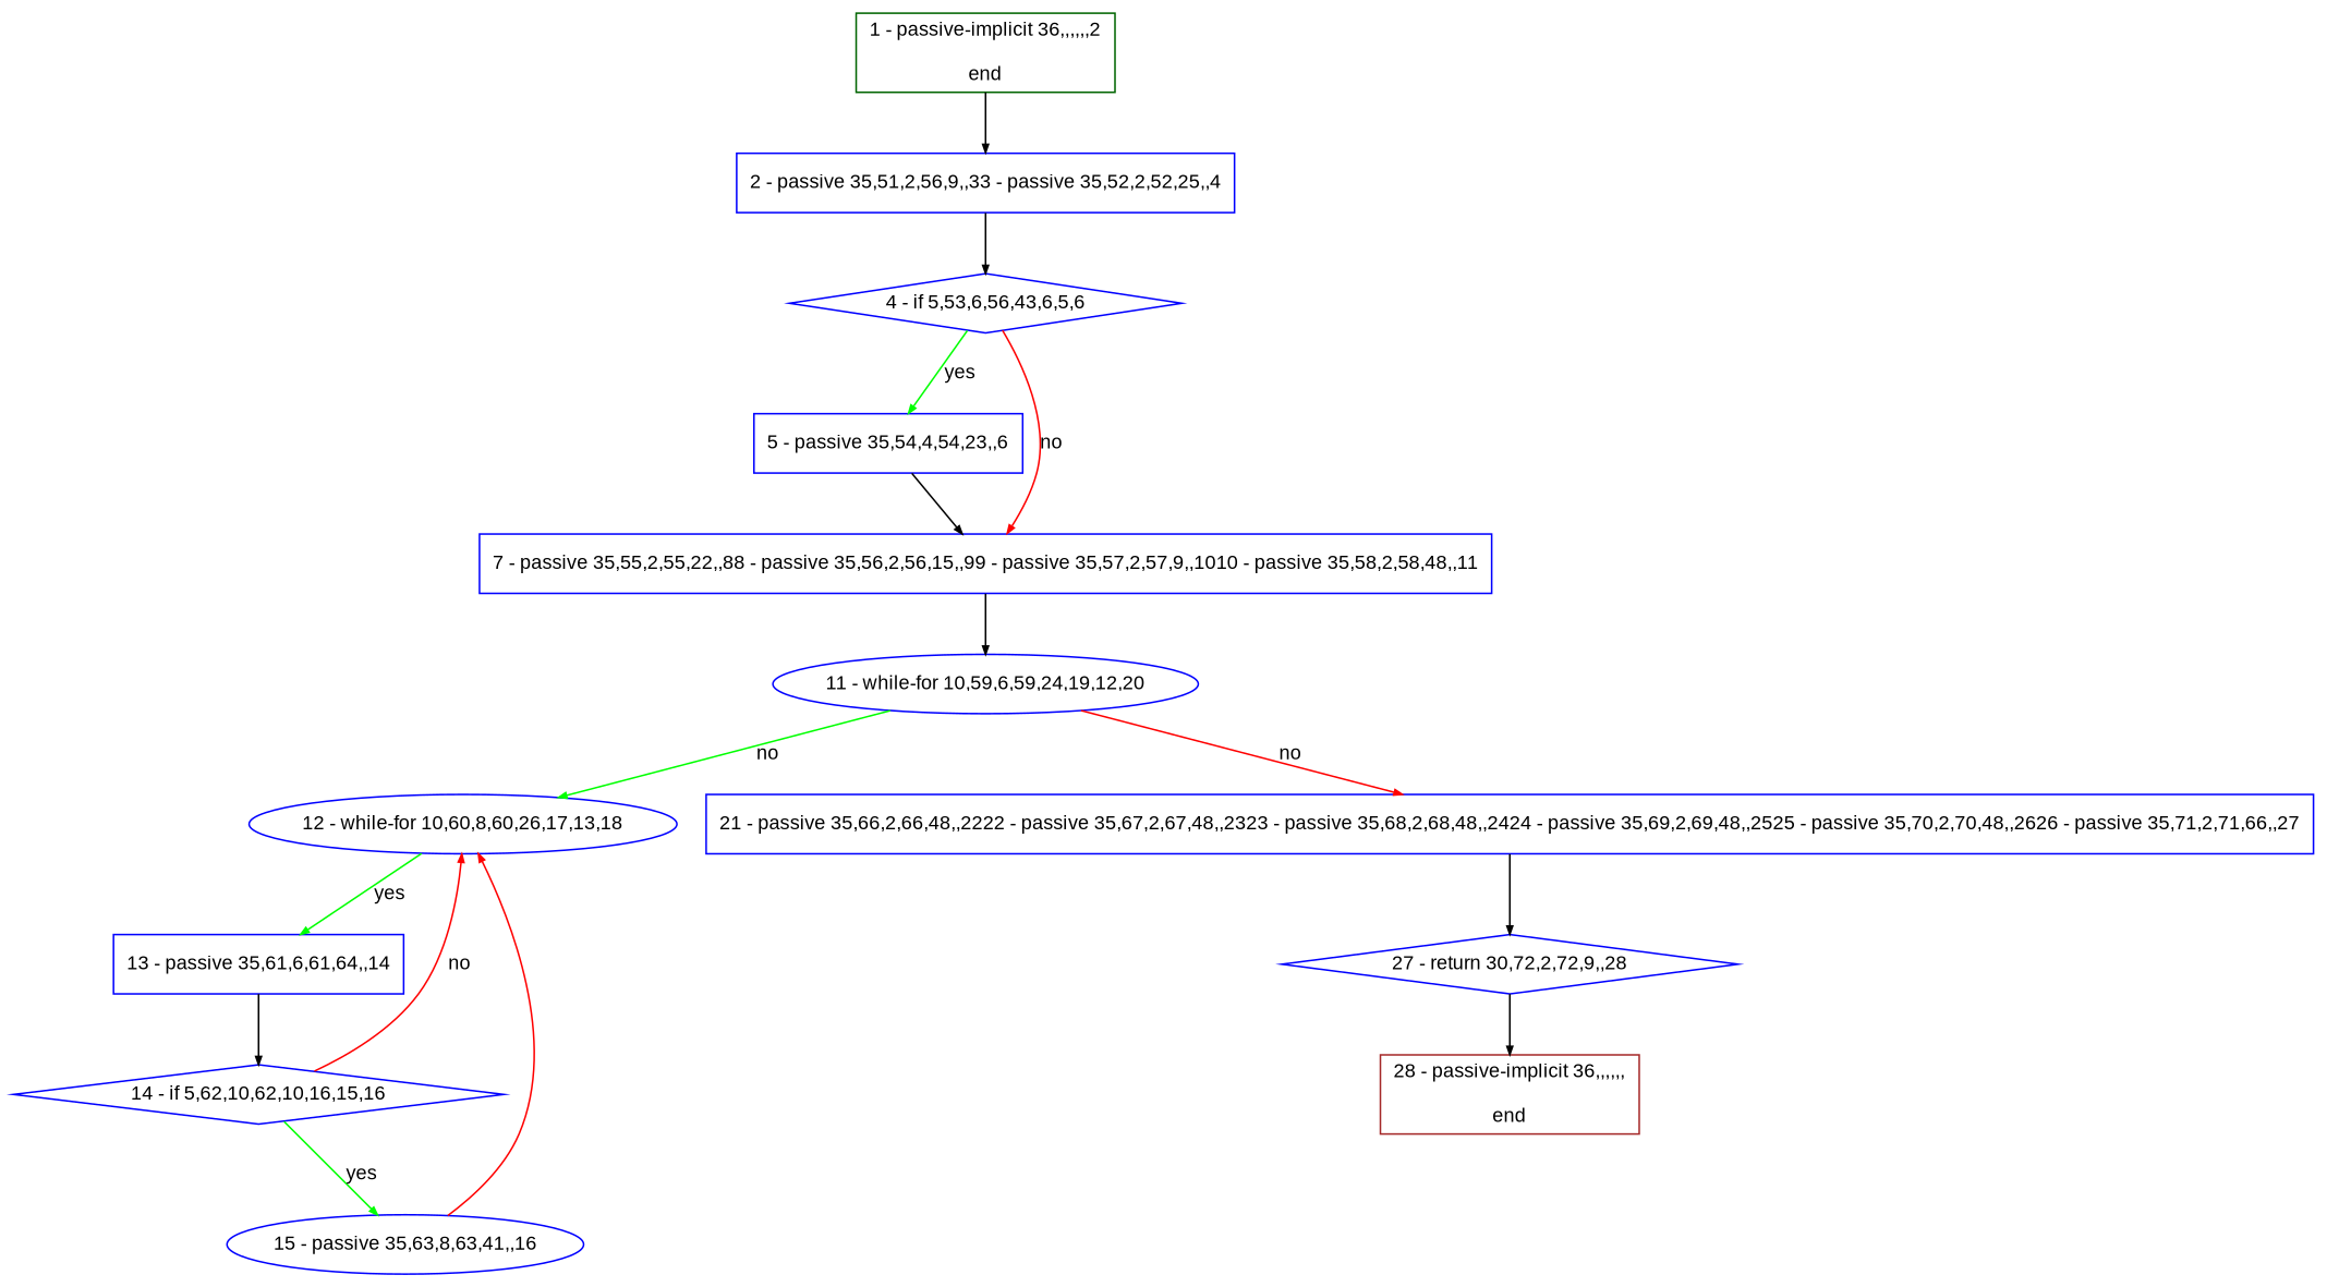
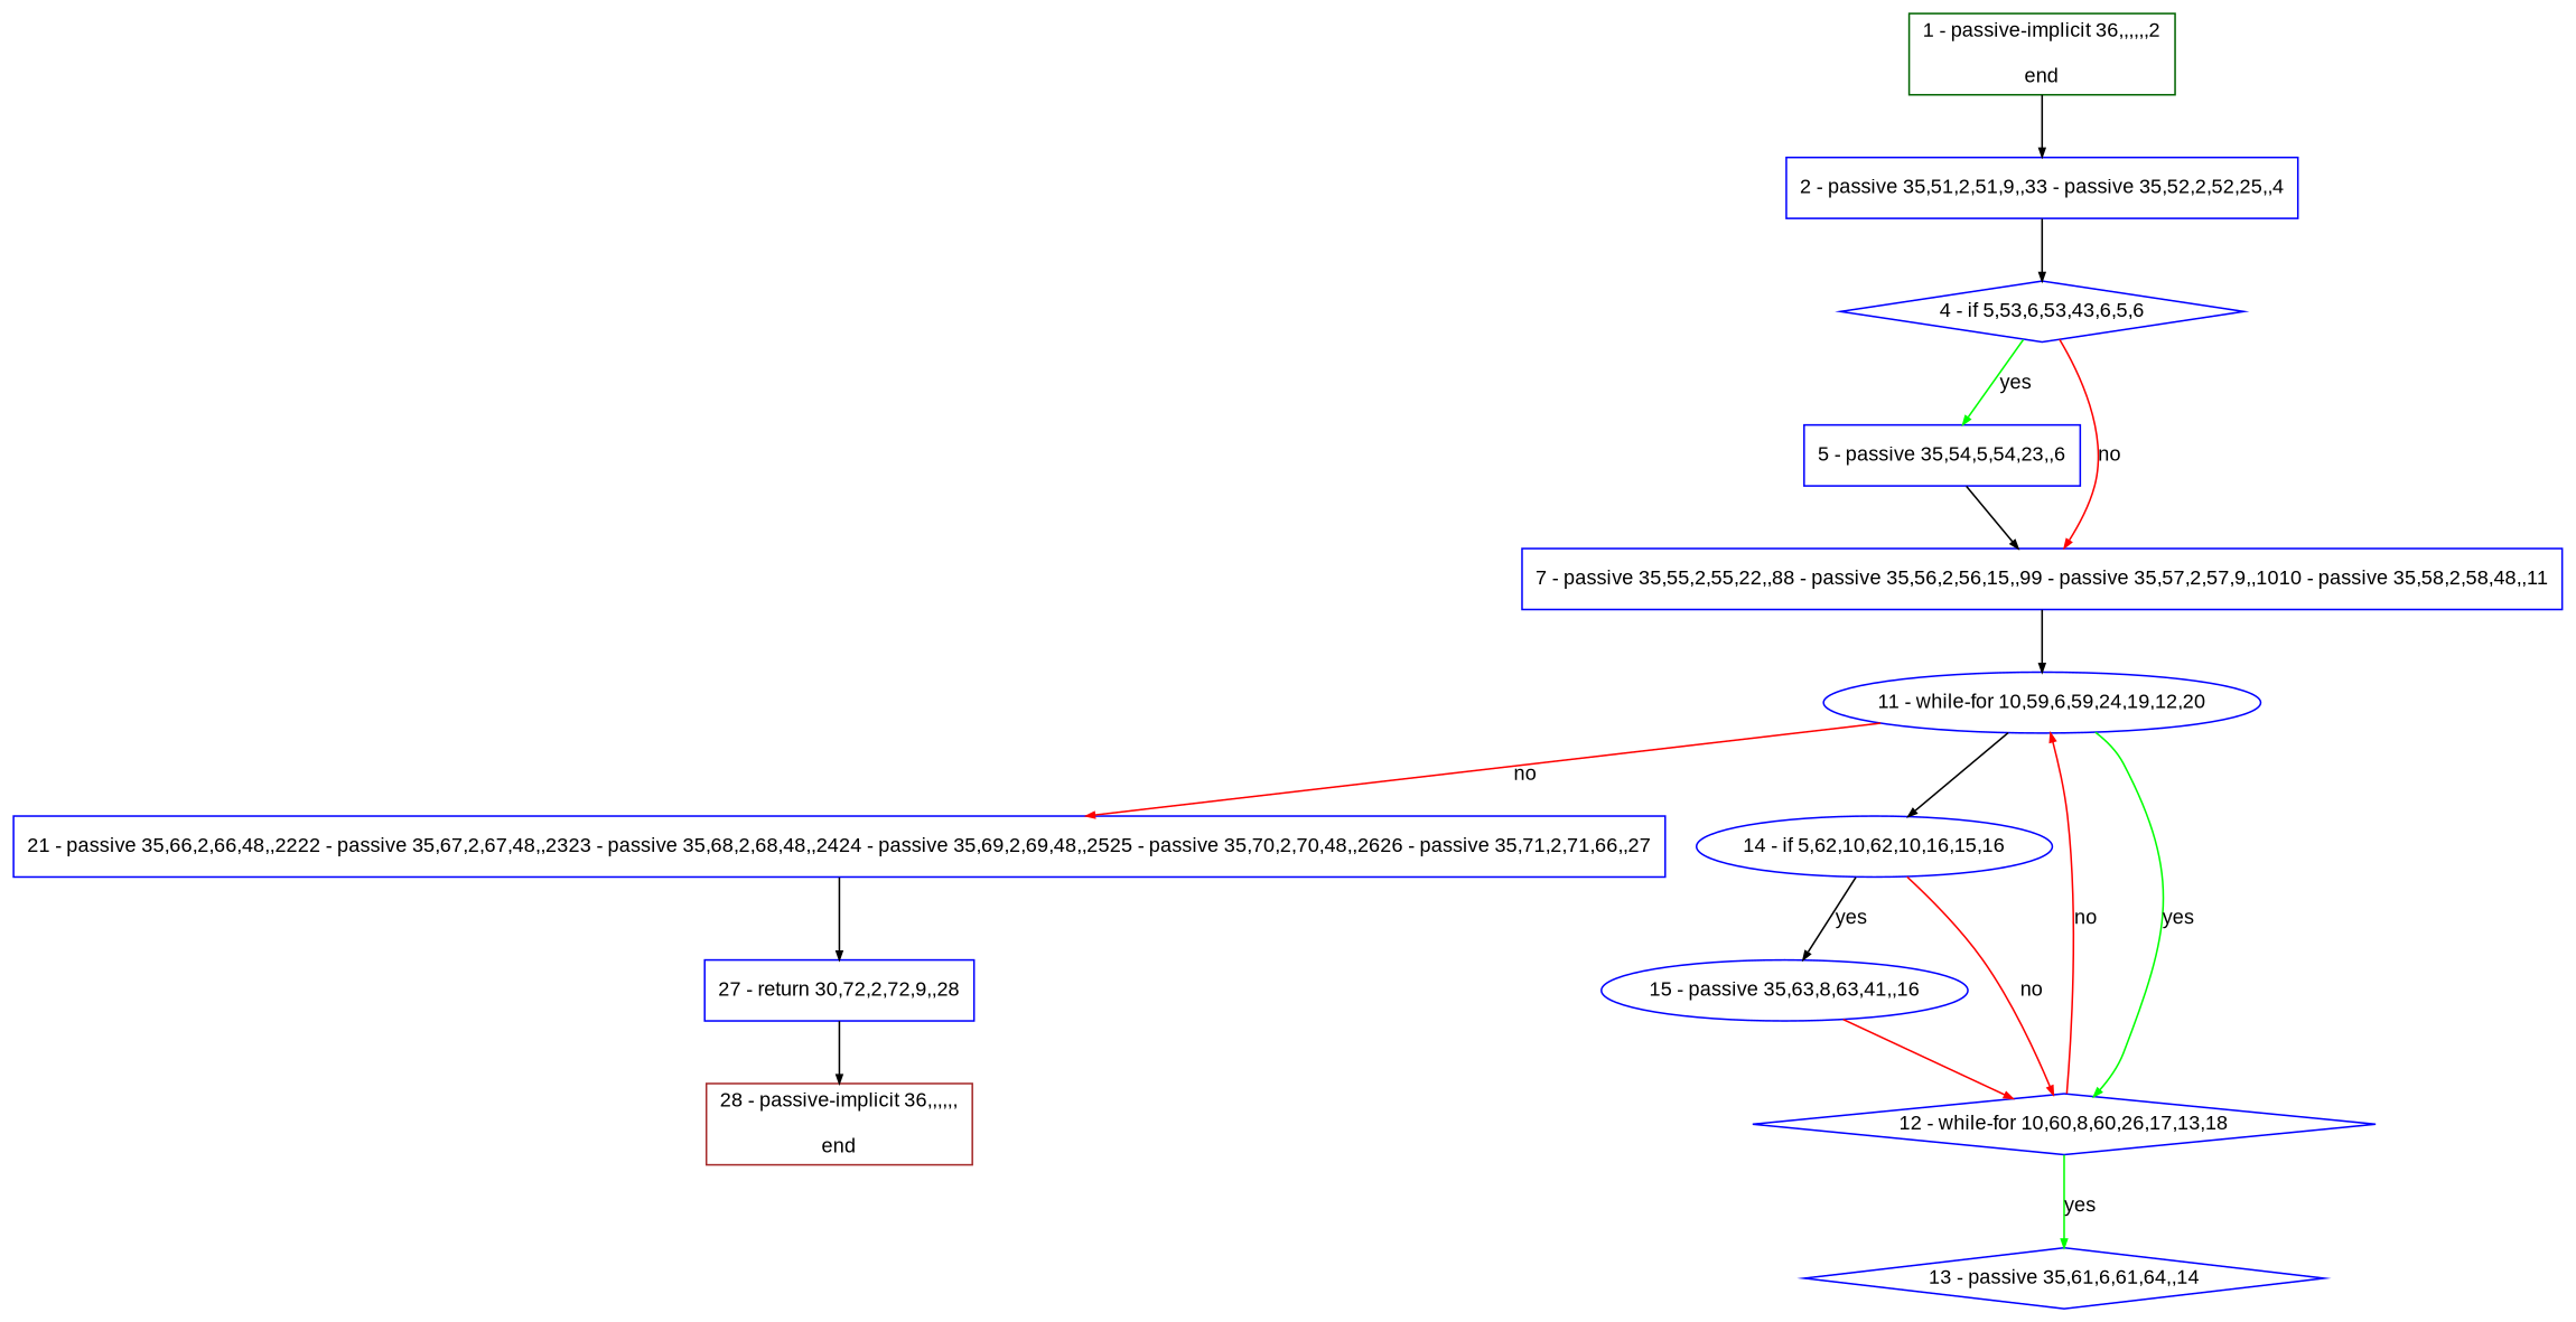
  digraph {
    bgcolor=white
    compound=true
    fillcolor="#FFFFCC"
    fontname=Arial
    fontsize=12
    pack=true
    packmode=clust
    style="rounded,filled"
    node [color="#0000ff" compound=true fillcolor="#ffffff" fixedsize=false fontname=Arial fontsize=12 node_initialized=no shape=box style=filled]
    edge [arrowhead=normal arrowsize=0.5 arrowtail=none color="#000000" compound=true dir=forward fontcolor=black fontname=Arial fontsize=12]
-   n1 [label="2 - passive 35,51,2,56,9,,33 - passive 35,52,2,52,25,,4"]
-   n2 [label="4 - if 5,53,6,56,43,6,5,6" shape=diamond]
-   n3 [label="5 - passive 35,54,4,54,23,,6"]
+   n1 [label="2 - passive 35,51,2,51,9,,33 - passive 35,52,2,52,25,,4"]
+   n2 [label="4 - if 5,53,6,53,43,6,5,6" shape=diamond]
+   n3 [label="5 - passive 35,54,5,54,23,,6"]
    n4 [label="7 - passive 35,55,2,55,22,,88 - passive 35,56,2,56,15,,99 - passive 35,57,2,57,9,,1010 - passive 35,58,2,58,48,,11"]
    n5 [color="#006400" label="1 - passive-implicit 36,,,,,,2\n\nend"]
    n6 [label="11 - while-for 10,59,6,59,24,19,12,20" shape=oval]
-   n7 [label="12 - while-for 10,60,8,60,26,17,13,18" shape=oval]
+   n7 [label="12 - while-for 10,60,8,60,26,17,13,18" shape=diamond]
    n8 [label="21 - passive 35,66,2,66,48,,2222 - passive 35,67,2,67,48,,2323 - passive 35,68,2,68,48,,2424 - passive 35,69,2,69,48,,2525 - passive 35,70,2,70,48,,2626 - passive 35,71,2,71,66,,27"]
-   n9 [label="13 - passive 35,61,6,61,64,,14"]
-   n10 [label="27 - return 30,72,2,72,9,,28" shape=diamond]
-   n11 [label="14 - if 5,62,10,62,10,16,15,16" shape=diamond]
+   n9 [label="13 - passive 35,61,6,61,64,,14" shape=diamond]
+   n10 [label="27 - return 30,72,2,72,9,,28"]
+   n11 [label="14 - if 5,62,10,62,10,16,15,16" shape=ellipse]
    n12 [color="#a52a2a" label="28 - passive-implicit 36,,,,,,\n\nend"]
    n13 [label="15 - passive 35,63,8,63,41,,16" shape=ellipse]
    n1 -> n2
    n2 -> n3 [color="#00ff00" label=yes]
    n2 -> n4 [color="#ff0000" label=no]
    n3 -> n4
    n4 -> n6
    n5 -> n1
-   n6 -> n7 [color="#00ff00" label=no]
+   n6 -> n7 [color="#00ff00" label=yes]
    n6 -> n8 [color="#ff0000" label=no]
+   n7 -> n6 [color="#ff0000" label=no]
    n7 -> n9 [color="#00ff00" label=yes]
    n8 -> n10
-   n9 -> n11
+   n6 -> n11
    n10 -> n12
    n11 -> n7 [color="#ff0000" label=no]
-   n11 -> n13 [color="#00ff00" label=yes]
+   n11 -> n13 [label=yes]
    n13 -> n7 [color="#ff0000"]
  }
